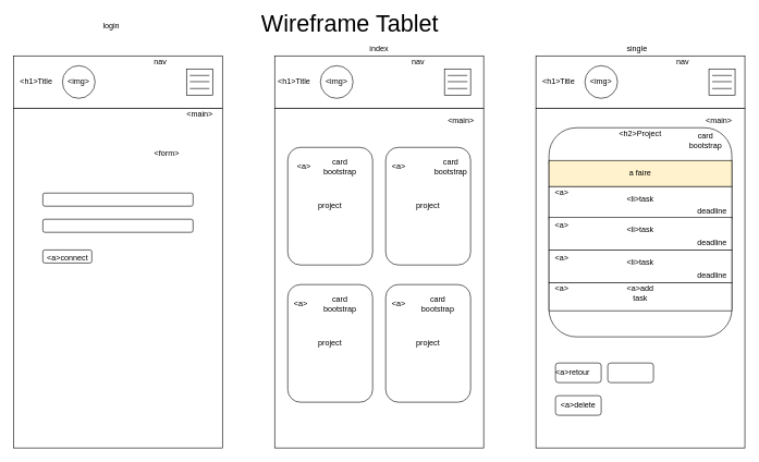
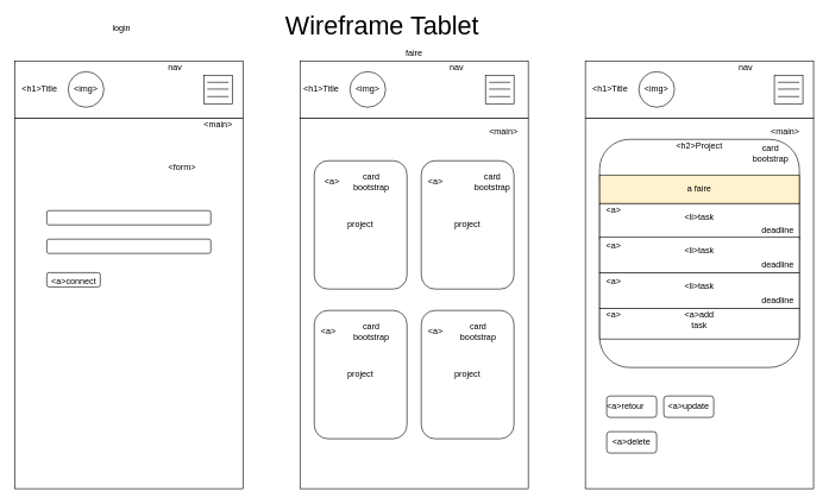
  <mxCell id="0" />
  <mxCell id="1" parent="0" />
  <mxCell id="2" value="&lt;span style=&quot;color: rgba(0 , 0 , 0 , 0) ; font-family: monospace ; font-size: 0px&quot;&gt;%3CmxGraphModel%3E%3Croot%3E%3CmxCell%20id%3D%220%22%2F%3E%3CmxCell%20id%3D%221%22%20parent%3D%220%22%2F%3E%3CmxCell%20id%3D%222%22%20value%3D%22%26lt%3Bspan%20style%3D%26quot%3Bcolor%3A%20rgba(0%20%2C%200%20%2C%200%20%2C%200)%20%3B%20font-family%3A%20monospace%20%3B%20font-size%3A%200px%26quot%3B%26gt%3B%253CmxGraphModel%253E%253Croot%253E%253CmxCell%2520id%253D%25220%2522%252F%253E%253CmxCell%2520id%253D%25221%2522%2520parent%253D%25220%2522%252F%253E%253CmxCell%2520id%253D%25222%2522%2520value%253D%2522%2522%2520style%253D%2522rounded%253D1%253BwhiteSpace%253Dwrap%253Bhtml%253D1%253B%2522%2520vertex%253D%25221%2522%2520parent%253D%25221%2522%253E%253CmxGeometry%2520x%253D%2522220%2522%2520y%253D%2522360%2522%2520width%253D%2522380%2522%2520height%253D%252220%2522%2520as%253D%2522geometry%2522%252F%253E%253C%252FmxCell%253E%253CmxCell%2520id%253D%25223%2522%2520value%253D%2522%2522%2520style%253D%2522rounded%253D1%253BwhiteSpace%253Dwrap%253Bhtml%253D1%253B%2522%2520vertex%253D%25221%2522%2520parent%253D%25221%2522%253E%253CmxGeometry%2520x%253D%2522220%2522%2520y%253D%2522420%2522%2520width%253D%2522380%2522%2520height%253D%252220%2522%2520as%253D%2522geometry%2522%252F%253E%253C%252FmxCell%253E%253CmxCell%2520id%253D%25224%2522%2520value%253D%2522%2526amp%253Blt%253Bbutton%2526amp%253Bgt%253Bconnect%2522%2520style%253D%2522rounded%253D1%253BwhiteSpace%253Dwrap%253Bhtml%253D1%253B%2522%2520vertex%253D%25221%2522%2520parent%253D%25221%2522%253E%253CmxGeometry%2520x%253D%2522220%2522%2520y%253D%2522480%2522%2520width%253D%252260%2522%2520height%253D%252220%2522%2520as%253D%2522geometry%2522%252F%253E%253C%252FmxCell%253E%253CmxCell%2520id%253D%25225%2522%2520value%253D%2522%2526amp%253Blt%253Bform%2526amp%253Bgt%253B%2522%2520style%253D%2522text%253Bhtml%253D1%253BstrokeColor%253Dnone%253BfillColor%253Dnone%253Balign%253Dcenter%253BverticalAlign%253Dmiddle%253BwhiteSpace%253Dwrap%253Brounded%253D0%253B%2522%2520vertex%253D%25221%2522%2520parent%253D%25221%2522%253E%253CmxGeometry%2520x%253D%2522580%2522%2520y%253D%2522320%2522%2520width%253D%252240%2522%2520height%253D%252220%2522%2520as%253D%2522geometry%2522%252F%253E%253C%252FmxCell%253E%253C%252Froot%253E%253C%252FmxGraphModel%253E%26lt%3B%2Fspan%26gt%3B%22%20style%3D%22rounded%3D1%3BwhiteSpace%3Dwrap%3Bhtml%3D1%3B%22%20vertex%3D%221%22%20parent%3D%221%22%3E%3CmxGeometry%20x%3D%2285%22%20y%3D%22290%22%20width%3D%22230%22%20height%3D%2220%22%20as%3D%22geometry%22%2F%3E%3C%2FmxCell%3E%3C%2Froot%3E%3C%2FmxGraphModel%3E&lt;/span&gt;" style="rounded=0;whiteSpace=wrap;html=1;" parent="1" vertex="1"><mxGeometry x="20" y="165" width="320" height="520" as="geometry" /></mxCell>
  <mxCell id="3" value="" style="rounded=0;whiteSpace=wrap;html=1;" parent="1" vertex="1"><mxGeometry x="20" y="85" width="320" height="80" as="geometry" /></mxCell>
  <mxCell id="4" value="" style="group" parent="1" vertex="1" connectable="0"><mxGeometry x="285" y="105" width="40" height="40" as="geometry" /></mxCell>
  <mxCell id="5" value="" style="rounded=0;whiteSpace=wrap;html=1;" parent="4" vertex="1"><mxGeometry width="40" height="40" as="geometry" /></mxCell>
  <mxCell id="6" value="" style="endArrow=none;html=1;" parent="4" edge="1"><mxGeometry width="50" height="50" relative="1" as="geometry"><mxPoint x="5" y="10" as="sourcePoint" /><mxPoint x="35" y="10" as="targetPoint" /></mxGeometry></mxCell>
  <mxCell id="7" value="" style="endArrow=none;html=1;" parent="4" edge="1"><mxGeometry width="50" height="50" relative="1" as="geometry"><mxPoint x="5" y="30" as="sourcePoint" /><mxPoint x="35" y="30" as="targetPoint" /></mxGeometry></mxCell>
  <mxCell id="8" value="" style="endArrow=none;html=1;" parent="4" edge="1"><mxGeometry width="50" height="50" relative="1" as="geometry"><mxPoint x="5" y="19.5" as="sourcePoint" /><mxPoint x="35" y="19.5" as="targetPoint" /></mxGeometry></mxCell>
  <mxCell id="9" value="&amp;lt;h1&amp;gt;Title" style="text;html=1;strokeColor=none;fillColor=none;align=center;verticalAlign=middle;whiteSpace=wrap;rounded=0;" parent="1" vertex="1"><mxGeometry x="35" y="115" width="40" height="20" as="geometry" /></mxCell>
  <mxCell id="10" value="&lt;font style=&quot;font-size: 36px&quot;&gt;Wireframe Tablet&lt;/font&gt;" style="text;html=1;align=center;verticalAlign=middle;resizable=0;points=[];autosize=1;" parent="1" vertex="1"><mxGeometry x="390" y="20" width="290" height="30" as="geometry" /></mxCell>
  <mxCell id="11" value="&amp;lt;main&amp;gt;" style="text;html=1;align=center;verticalAlign=middle;resizable=0;points=[];autosize=1;" parent="1" vertex="1"><mxGeometry x="275" y="165" width="60" height="20" as="geometry" /></mxCell>
  <mxCell id="12" value="" style="rounded=0;whiteSpace=wrap;html=1;" parent="1" vertex="1"><mxGeometry x="420" y="165" width="320" height="520" as="geometry" /></mxCell>
  <mxCell id="13" value="" style="rounded=0;whiteSpace=wrap;html=1;" parent="1" vertex="1"><mxGeometry x="420" y="85" width="320" height="80" as="geometry" /></mxCell>
  <mxCell id="14" value="" style="rounded=0;whiteSpace=wrap;html=1;" parent="1" vertex="1"><mxGeometry x="820" y="165" width="320" height="520" as="geometry" /></mxCell>
  <mxCell id="15" value="" style="rounded=0;whiteSpace=wrap;html=1;" parent="1" vertex="1"><mxGeometry x="820" y="85" width="320" height="80" as="geometry" /></mxCell>
  <mxCell id="16" value="&amp;lt;main&amp;gt;" style="text;html=1;align=center;verticalAlign=middle;resizable=0;points=[];autosize=1;" parent="1" vertex="1"><mxGeometry x="675" y="175" width="60" height="20" as="geometry" /></mxCell>
  <mxCell id="17" value="&amp;lt;main&amp;gt;" style="text;html=1;align=center;verticalAlign=middle;resizable=0;points=[];autosize=1;" parent="1" vertex="1"><mxGeometry x="1070" y="175" width="60" height="20" as="geometry" /></mxCell>
  <mxCell id="18" value="" style="rounded=1;whiteSpace=wrap;html=1;" parent="1" vertex="1"><mxGeometry x="590" y="225" width="130" height="180" as="geometry" /></mxCell>
  <mxCell id="19" value="login" style="text;html=1;strokeColor=none;fillColor=none;align=center;verticalAlign=middle;whiteSpace=wrap;rounded=0;" parent="1" vertex="1"><mxGeometry x="150" y="30" width="40" height="20" as="geometry" /></mxCell>
- <mxCell id="20" value="index" style="text;html=1;strokeColor=none;fillColor=none;align=center;verticalAlign=middle;whiteSpace=wrap;rounded=0;" parent="1" vertex="1"><mxGeometry x="560" y="65" width="40" height="20" as="geometry" /></mxCell>
- <mxCell id="21" value="single" style="text;html=1;strokeColor=none;fillColor=none;align=center;verticalAlign=middle;whiteSpace=wrap;rounded=0;" parent="1" vertex="1"><mxGeometry x="955" y="65" width="40" height="20" as="geometry" /></mxCell>
+ <mxCell id="20" value="faire" style="text;html=1;strokeColor=none;fillColor=none;align=center;verticalAlign=middle;whiteSpace=wrap;rounded=0;" parent="1" vertex="1"><mxGeometry x="560" y="65" width="40" height="20" as="geometry" /></mxCell>
  <mxCell id="22" value="" style="rounded=1;whiteSpace=wrap;html=1;" parent="1" vertex="1"><mxGeometry x="840" y="195" width="280" height="320" as="geometry" /></mxCell>
  <mxCell id="23" value="card&lt;br&gt;bootstrap" style="text;html=1;strokeColor=none;fillColor=none;align=center;verticalAlign=middle;whiteSpace=wrap;rounded=0;" parent="1" vertex="1"><mxGeometry x="1060" y="205" width="40" height="20" as="geometry" /></mxCell>
  <mxCell id="24" value="" style="rounded=1;whiteSpace=wrap;html=1;" parent="1" vertex="1"><mxGeometry x="930" y="555" width="70" height="30" as="geometry" /></mxCell>
  <mxCell id="25" value="" style="rounded=1;whiteSpace=wrap;html=1;" parent="1" vertex="1"><mxGeometry x="850" y="605" width="70" height="30" as="geometry" /></mxCell>
  <mxCell id="26" value="&amp;lt;a&amp;gt;delete" style="text;html=1;strokeColor=none;fillColor=none;align=center;verticalAlign=middle;whiteSpace=wrap;rounded=0;" parent="1" vertex="1"><mxGeometry x="860" y="610" width="50" height="20" as="geometry" /></mxCell>
+ <mxCell id="27" value="&amp;lt;a&amp;gt;update" style="text;html=1;strokeColor=none;fillColor=none;align=center;verticalAlign=middle;whiteSpace=wrap;rounded=0;" parent="1" vertex="1"><mxGeometry x="945" y="560" width="40" height="20" as="geometry" /></mxCell>
  <mxCell id="28" value="&amp;lt;h2&amp;gt;Project" style="text;html=1;strokeColor=none;fillColor=none;align=center;verticalAlign=middle;whiteSpace=wrap;rounded=0;" parent="1" vertex="1"><mxGeometry x="960" y="195" width="40" height="20" as="geometry" /></mxCell>
  <mxCell id="29" value="" style="endArrow=none;html=1;exitX=-0.002;exitY=0.168;exitDx=0;exitDy=0;exitPerimeter=0;entryX=0.998;entryY=0.167;entryDx=0;entryDy=0;entryPerimeter=0;" parent="1" source="22" target="22" edge="1"><mxGeometry width="50" height="50" relative="1" as="geometry"><mxPoint x="690" y="455" as="sourcePoint" /><mxPoint x="740" y="405" as="targetPoint" /></mxGeometry></mxCell>
  <mxCell id="30" value="card bootstrap" style="text;html=1;strokeColor=none;fillColor=none;align=center;verticalAlign=middle;whiteSpace=wrap;rounded=0;" parent="1" vertex="1"><mxGeometry x="670" y="245" width="40" height="20" as="geometry" /></mxCell>
  <mxCell id="31" value="project" style="text;html=1;strokeColor=none;fillColor=none;align=center;verticalAlign=middle;whiteSpace=wrap;rounded=0;" parent="1" vertex="1"><mxGeometry x="635" y="305" width="40" height="20" as="geometry" /></mxCell>
  <mxCell id="32" value="" style="group" parent="1" vertex="1" connectable="0"><mxGeometry x="440" y="225" width="130" height="180" as="geometry" /></mxCell>
  <mxCell id="33" value="" style="rounded=1;whiteSpace=wrap;html=1;" parent="32" vertex="1"><mxGeometry width="130" height="180" as="geometry" /></mxCell>
  <mxCell id="34" value="card bootstrap" style="text;html=1;strokeColor=none;fillColor=none;align=center;verticalAlign=middle;whiteSpace=wrap;rounded=0;" parent="32" vertex="1"><mxGeometry x="60" y="20" width="40" height="20" as="geometry" /></mxCell>
  <mxCell id="35" value="project" style="text;html=1;strokeColor=none;fillColor=none;align=center;verticalAlign=middle;whiteSpace=wrap;rounded=0;" parent="32" vertex="1"><mxGeometry x="45" y="80" width="40" height="20" as="geometry" /></mxCell>
  <mxCell id="36" value="&amp;lt;a&amp;gt;" style="text;html=1;strokeColor=none;fillColor=none;align=center;verticalAlign=middle;whiteSpace=wrap;rounded=0;" vertex="1" parent="32"><mxGeometry x="5" y="20" width="40" height="20" as="geometry" /></mxCell>
  <mxCell id="37" value="" style="group" parent="1" vertex="1" connectable="0"><mxGeometry x="590" y="435" width="130" height="180" as="geometry" /></mxCell>
  <mxCell id="38" value="" style="rounded=1;whiteSpace=wrap;html=1;" parent="37" vertex="1"><mxGeometry width="130" height="180" as="geometry" /></mxCell>
  <mxCell id="39" value="card bootstrap" style="text;html=1;strokeColor=none;fillColor=none;align=center;verticalAlign=middle;whiteSpace=wrap;rounded=0;" parent="37" vertex="1"><mxGeometry x="60" y="20" width="40" height="20" as="geometry" /></mxCell>
  <mxCell id="40" value="project" style="text;html=1;strokeColor=none;fillColor=none;align=center;verticalAlign=middle;whiteSpace=wrap;rounded=0;" parent="37" vertex="1"><mxGeometry x="45" y="80" width="40" height="20" as="geometry" /></mxCell>
  <mxCell id="41" value="&amp;lt;a&amp;gt;" style="text;html=1;strokeColor=none;fillColor=none;align=center;verticalAlign=middle;whiteSpace=wrap;rounded=0;" vertex="1" parent="37"><mxGeometry y="20" width="40" height="20" as="geometry" /></mxCell>
  <mxCell id="42" value="" style="group" parent="1" vertex="1" connectable="0"><mxGeometry x="440" y="435" width="130" height="180" as="geometry" /></mxCell>
  <mxCell id="43" value="" style="rounded=1;whiteSpace=wrap;html=1;" parent="42" vertex="1"><mxGeometry width="130" height="180" as="geometry" /></mxCell>
  <mxCell id="44" value="card bootstrap" style="text;html=1;strokeColor=none;fillColor=none;align=center;verticalAlign=middle;whiteSpace=wrap;rounded=0;" parent="42" vertex="1"><mxGeometry x="60" y="20" width="40" height="20" as="geometry" /></mxCell>
  <mxCell id="45" value="project" style="text;html=1;strokeColor=none;fillColor=none;align=center;verticalAlign=middle;whiteSpace=wrap;rounded=0;" parent="42" vertex="1"><mxGeometry x="45" y="80" width="40" height="20" as="geometry" /></mxCell>
  <mxCell id="46" value="&amp;lt;a&amp;gt;" style="text;html=1;strokeColor=none;fillColor=none;align=center;verticalAlign=middle;whiteSpace=wrap;rounded=0;" vertex="1" parent="42"><mxGeometry y="20" width="40" height="20" as="geometry" /></mxCell>
  <mxCell id="47" value="&lt;span style=&quot;color: rgba(0 , 0 , 0 , 0) ; font-family: monospace ; font-size: 0px&quot;&gt;%3CmxGraphModel%3E%3Croot%3E%3CmxCell%20id%3D%220%22%2F%3E%3CmxCell%20id%3D%221%22%20parent%3D%220%22%2F%3E%3CmxCell%20id%3D%222%22%20value%3D%22%22%20style%3D%22rounded%3D1%3BwhiteSpace%3Dwrap%3Bhtml%3D1%3B%22%20vertex%3D%221%22%20parent%3D%221%22%3E%3CmxGeometry%20x%3D%22220%22%20y%3D%22360%22%20width%3D%22380%22%20height%3D%2220%22%20as%3D%22geometry%22%2F%3E%3C%2FmxCell%3E%3CmxCell%20id%3D%223%22%20value%3D%22%22%20style%3D%22rounded%3D1%3BwhiteSpace%3Dwrap%3Bhtml%3D1%3B%22%20vertex%3D%221%22%20parent%3D%221%22%3E%3CmxGeometry%20x%3D%22220%22%20y%3D%22420%22%20width%3D%22380%22%20height%3D%2220%22%20as%3D%22geometry%22%2F%3E%3C%2FmxCell%3E%3CmxCell%20id%3D%224%22%20value%3D%22%26amp%3Blt%3Bbutton%26amp%3Bgt%3Bconnect%22%20style%3D%22rounded%3D1%3BwhiteSpace%3Dwrap%3Bhtml%3D1%3B%22%20vertex%3D%221%22%20parent%3D%221%22%3E%3CmxGeometry%20x%3D%22220%22%20y%3D%22480%22%20width%3D%2260%22%20height%3D%2220%22%20as%3D%22geometry%22%2F%3E%3C%2FmxCell%3E%3CmxCell%20id%3D%225%22%20value%3D%22%26amp%3Blt%3Bform%26amp%3Bgt%3B%22%20style%3D%22text%3Bhtml%3D1%3BstrokeColor%3Dnone%3BfillColor%3Dnone%3Balign%3Dcenter%3BverticalAlign%3Dmiddle%3BwhiteSpace%3Dwrap%3Brounded%3D0%3B%22%20vertex%3D%221%22%20parent%3D%221%22%3E%3CmxGeometry%20x%3D%22580%22%20y%3D%22320%22%20width%3D%2240%22%20height%3D%2220%22%20as%3D%22geometry%22%2F%3E%3C%2FmxCell%3E%3C%2Froot%3E%3C%2FmxGraphModel%3E&lt;/span&gt;" style="rounded=1;whiteSpace=wrap;html=1;" vertex="1" parent="1"><mxGeometry x="65" y="295" width="230" height="20" as="geometry" /></mxCell>
  <mxCell id="48" value="&lt;span style=&quot;color: rgba(0 , 0 , 0 , 0) ; font-family: monospace ; font-size: 0px&quot;&gt;%3CmxGraphModel%3E%3Croot%3E%3CmxCell%20id%3D%220%22%2F%3E%3CmxCell%20id%3D%221%22%20parent%3D%220%22%2F%3E%3CmxCell%20id%3D%222%22%20value%3D%22%22%20style%3D%22rounded%3D1%3BwhiteSpace%3Dwrap%3Bhtml%3D1%3B%22%20vertex%3D%221%22%20parent%3D%221%22%3E%3CmxGeometry%20x%3D%22220%22%20y%3D%22360%22%20width%3D%22380%22%20height%3D%2220%22%20as%3D%22geometry%22%2F%3E%3C%2FmxCell%3E%3CmxCell%20id%3D%223%22%20value%3D%22%22%20style%3D%22rounded%3D1%3BwhiteSpace%3Dwrap%3Bhtml%3D1%3B%22%20vertex%3D%221%22%20parent%3D%221%22%3E%3CmxGeometry%20x%3D%22220%22%20y%3D%22420%22%20width%3D%22380%22%20height%3D%2220%22%20as%3D%22geometry%22%2F%3E%3C%2FmxCell%3E%3CmxCell%20id%3D%224%22%20value%3D%22%26amp%3Blt%3Bbutton%26amp%3Bgt%3Bconnect%22%20style%3D%22rounded%3D1%3BwhiteSpace%3Dwrap%3Bhtml%3D1%3B%22%20vertex%3D%221%22%20parent%3D%221%22%3E%3CmxGeometry%20x%3D%22220%22%20y%3D%22480%22%20width%3D%2260%22%20height%3D%2220%22%20as%3D%22geometry%22%2F%3E%3C%2FmxCell%3E%3CmxCell%20id%3D%225%22%20value%3D%22%26amp%3Blt%3Bform%26amp%3Bgt%3B%22%20style%3D%22text%3Bhtml%3D1%3BstrokeColor%3Dnone%3BfillColor%3Dnone%3Balign%3Dcenter%3BverticalAlign%3Dmiddle%3BwhiteSpace%3Dwrap%3Brounded%3D0%3B%22%20vertex%3D%221%22%20parent%3D%221%22%3E%3CmxGeometry%20x%3D%22580%22%20y%3D%22320%22%20width%3D%2240%22%20height%3D%2220%22%20as%3D%22geometry%22%2F%3E%3C%2FmxCell%3E%3C%2Froot%3E%3C%2FmxGraphModel%3E&lt;/span&gt;" style="rounded=1;whiteSpace=wrap;html=1;" vertex="1" parent="1"><mxGeometry x="65" y="335" width="230" height="20" as="geometry" /></mxCell>
  <mxCell id="49" value="&lt;span style=&quot;color: rgba(0 , 0 , 0 , 0) ; font-family: monospace ; font-size: 0px&quot;&gt;a&lt;/span&gt;" style="rounded=1;whiteSpace=wrap;html=1;" vertex="1" parent="1"><mxGeometry x="65" y="382" width="75" height="20" as="geometry" /></mxCell>
  <mxCell id="50" value="&amp;lt;form&amp;gt;" style="text;html=1;strokeColor=none;fillColor=none;align=center;verticalAlign=middle;whiteSpace=wrap;rounded=0;" vertex="1" parent="1"><mxGeometry x="235" y="225" width="40" height="20" as="geometry" /></mxCell>
  <mxCell id="51" value="&amp;lt;a&amp;gt;connect" style="text;html=1;strokeColor=none;fillColor=none;align=center;verticalAlign=middle;whiteSpace=wrap;rounded=0;" vertex="1" parent="1"><mxGeometry x="83" y="385" width="40" height="20" as="geometry" /></mxCell>
  <mxCell id="52" value="nav" style="text;html=1;strokeColor=none;fillColor=none;align=center;verticalAlign=middle;whiteSpace=wrap;rounded=0;" vertex="1" parent="1"><mxGeometry x="225" y="85" width="40" height="20" as="geometry" /></mxCell>
  <mxCell id="53" value="&amp;lt;img&amp;gt;" style="ellipse;whiteSpace=wrap;html=1;aspect=fixed;" vertex="1" parent="1"><mxGeometry x="95" y="100" width="50" height="50" as="geometry" /></mxCell>
  <mxCell id="54" value="" style="group" vertex="1" connectable="0" parent="1"><mxGeometry x="1085" y="105" width="40" height="40" as="geometry" /></mxCell>
  <mxCell id="55" value="" style="rounded=0;whiteSpace=wrap;html=1;" vertex="1" parent="54"><mxGeometry width="40" height="40" as="geometry" /></mxCell>
  <mxCell id="56" value="" style="endArrow=none;html=1;" edge="1" parent="54"><mxGeometry width="50" height="50" relative="1" as="geometry"><mxPoint x="5" y="10" as="sourcePoint" /><mxPoint x="35" y="10" as="targetPoint" /></mxGeometry></mxCell>
  <mxCell id="57" value="" style="endArrow=none;html=1;" edge="1" parent="54"><mxGeometry width="50" height="50" relative="1" as="geometry"><mxPoint x="5" y="30" as="sourcePoint" /><mxPoint x="35" y="30" as="targetPoint" /></mxGeometry></mxCell>
  <mxCell id="58" value="" style="endArrow=none;html=1;" edge="1" parent="54"><mxGeometry width="50" height="50" relative="1" as="geometry"><mxPoint x="5" y="19.5" as="sourcePoint" /><mxPoint x="35" y="19.5" as="targetPoint" /></mxGeometry></mxCell>
  <mxCell id="59" value="&amp;lt;h1&amp;gt;Title" style="text;html=1;strokeColor=none;fillColor=none;align=center;verticalAlign=middle;whiteSpace=wrap;rounded=0;" vertex="1" parent="1"><mxGeometry x="835" y="115" width="40" height="20" as="geometry" /></mxCell>
  <mxCell id="60" value="nav" style="text;html=1;strokeColor=none;fillColor=none;align=center;verticalAlign=middle;whiteSpace=wrap;rounded=0;" vertex="1" parent="1"><mxGeometry x="1025" y="85" width="40" height="20" as="geometry" /></mxCell>
  <mxCell id="61" value="&amp;lt;img&amp;gt;" style="ellipse;whiteSpace=wrap;html=1;aspect=fixed;" vertex="1" parent="1"><mxGeometry x="895" y="100" width="50" height="50" as="geometry" /></mxCell>
  <mxCell id="62" value="" style="group" vertex="1" connectable="0" parent="1"><mxGeometry x="680" y="105" width="40" height="40" as="geometry" /></mxCell>
  <mxCell id="63" value="" style="rounded=0;whiteSpace=wrap;html=1;" vertex="1" parent="62"><mxGeometry width="40" height="40" as="geometry" /></mxCell>
  <mxCell id="64" value="" style="endArrow=none;html=1;" edge="1" parent="62"><mxGeometry width="50" height="50" relative="1" as="geometry"><mxPoint x="5" y="10" as="sourcePoint" /><mxPoint x="35" y="10" as="targetPoint" /></mxGeometry></mxCell>
  <mxCell id="65" value="" style="endArrow=none;html=1;" edge="1" parent="62"><mxGeometry width="50" height="50" relative="1" as="geometry"><mxPoint x="5" y="30" as="sourcePoint" /><mxPoint x="35" y="30" as="targetPoint" /></mxGeometry></mxCell>
  <mxCell id="66" value="" style="endArrow=none;html=1;" edge="1" parent="62"><mxGeometry width="50" height="50" relative="1" as="geometry"><mxPoint x="5" y="19.5" as="sourcePoint" /><mxPoint x="35" y="19.5" as="targetPoint" /></mxGeometry></mxCell>
  <mxCell id="67" value="&amp;lt;h1&amp;gt;Title" style="text;html=1;strokeColor=none;fillColor=none;align=center;verticalAlign=middle;whiteSpace=wrap;rounded=0;" vertex="1" parent="1"><mxGeometry x="430" y="115" width="40" height="20" as="geometry" /></mxCell>
  <mxCell id="68" value="nav" style="text;html=1;strokeColor=none;fillColor=none;align=center;verticalAlign=middle;whiteSpace=wrap;rounded=0;" vertex="1" parent="1"><mxGeometry x="620" y="85" width="40" height="20" as="geometry" /></mxCell>
  <mxCell id="69" value="&amp;lt;img&amp;gt;" style="ellipse;whiteSpace=wrap;html=1;aspect=fixed;" vertex="1" parent="1"><mxGeometry x="490" y="100" width="50" height="50" as="geometry" /></mxCell>
  <mxCell id="70" value="a faire" style="rounded=0;whiteSpace=wrap;html=1;fillColor=#fff2cc;" vertex="1" parent="1"><mxGeometry x="840" y="245" width="280" height="40" as="geometry" /></mxCell>
  <mxCell id="71" value="" style="rounded=0;whiteSpace=wrap;html=1;" vertex="1" parent="1"><mxGeometry x="840" y="285" width="280" height="50" as="geometry" /></mxCell>
  <mxCell id="72" value="&amp;lt;li&amp;gt;task" style="text;html=1;strokeColor=none;fillColor=none;align=center;verticalAlign=middle;whiteSpace=wrap;rounded=0;" vertex="1" parent="1"><mxGeometry x="960" y="295" width="40" height="20" as="geometry" /></mxCell>
  <mxCell id="73" value="" style="rounded=0;whiteSpace=wrap;html=1;" vertex="1" parent="1"><mxGeometry x="840" y="332" width="280" height="50" as="geometry" /></mxCell>
  <mxCell id="74" value="&amp;lt;li&amp;gt;task" style="text;html=1;strokeColor=none;fillColor=none;align=center;verticalAlign=middle;whiteSpace=wrap;rounded=0;" vertex="1" parent="1"><mxGeometry x="960" y="342" width="40" height="20" as="geometry" /></mxCell>
  <mxCell id="75" value="" style="rounded=0;whiteSpace=wrap;html=1;" vertex="1" parent="1"><mxGeometry x="840" y="382" width="280" height="50" as="geometry" /></mxCell>
  <mxCell id="76" value="&amp;lt;li&amp;gt;task" style="text;html=1;strokeColor=none;fillColor=none;align=center;verticalAlign=middle;whiteSpace=wrap;rounded=0;" vertex="1" parent="1"><mxGeometry x="960" y="392" width="40" height="20" as="geometry" /></mxCell>
  <mxCell id="77" value="" style="rounded=0;whiteSpace=wrap;html=1;" vertex="1" parent="1"><mxGeometry x="840" y="432" width="280" height="43" as="geometry" /></mxCell>
  <mxCell id="78" value="&amp;lt;a&amp;gt;add task" style="text;html=1;strokeColor=none;fillColor=none;align=center;verticalAlign=middle;whiteSpace=wrap;rounded=0;" vertex="1" parent="1"><mxGeometry x="960" y="442" width="40" height="13" as="geometry" /></mxCell>
  <mxCell id="79" value="" style="rounded=1;whiteSpace=wrap;html=1;" parent="1" vertex="1"><mxGeometry x="850" y="555" width="70" height="30" as="geometry" /></mxCell>
  <mxCell id="80" value="&amp;lt;a&amp;gt;retour" style="text;html=1;strokeColor=none;fillColor=none;align=center;verticalAlign=middle;whiteSpace=wrap;rounded=0;" parent="1" vertex="1"><mxGeometry x="850" y="560" width="52.5" height="20" as="geometry" /></mxCell>
  <mxCell id="81" value="&amp;lt;a&amp;gt;" style="text;html=1;strokeColor=none;fillColor=none;align=center;verticalAlign=middle;whiteSpace=wrap;rounded=0;" vertex="1" parent="1"><mxGeometry x="590" y="245" width="40" height="20" as="geometry" /></mxCell>
  <mxCell id="82" value="&amp;lt;a&amp;gt;" style="text;html=1;strokeColor=none;fillColor=none;align=center;verticalAlign=middle;whiteSpace=wrap;rounded=0;" vertex="1" parent="1"><mxGeometry x="840" y="285" width="40" height="20" as="geometry" /></mxCell>
  <mxCell id="83" value="&amp;lt;a&amp;gt;" style="text;html=1;strokeColor=none;fillColor=none;align=center;verticalAlign=middle;whiteSpace=wrap;rounded=0;" vertex="1" parent="1"><mxGeometry x="840" y="335" width="40" height="20" as="geometry" /></mxCell>
  <mxCell id="84" value="&amp;lt;a&amp;gt;" style="text;html=1;strokeColor=none;fillColor=none;align=center;verticalAlign=middle;whiteSpace=wrap;rounded=0;" vertex="1" parent="1"><mxGeometry x="840" y="385" width="40" height="20" as="geometry" /></mxCell>
  <mxCell id="85" value="&amp;lt;a&amp;gt;" style="text;html=1;strokeColor=none;fillColor=none;align=center;verticalAlign=middle;whiteSpace=wrap;rounded=0;" vertex="1" parent="1"><mxGeometry x="840" y="432" width="40" height="20" as="geometry" /></mxCell>
  <mxCell id="86" value="deadline" style="text;html=1;strokeColor=none;fillColor=none;align=center;verticalAlign=middle;whiteSpace=wrap;rounded=0;" vertex="1" parent="1"><mxGeometry x="1070" y="312" width="40" height="20" as="geometry" /></mxCell>
  <mxCell id="87" value="deadline" style="text;html=1;strokeColor=none;fillColor=none;align=center;verticalAlign=middle;whiteSpace=wrap;rounded=0;" vertex="1" parent="1"><mxGeometry x="1070" y="362" width="40" height="20" as="geometry" /></mxCell>
  <mxCell id="88" value="deadline" style="text;html=1;strokeColor=none;fillColor=none;align=center;verticalAlign=middle;whiteSpace=wrap;rounded=0;" vertex="1" parent="1"><mxGeometry x="1070" y="412" width="40" height="20" as="geometry" /></mxCell>
